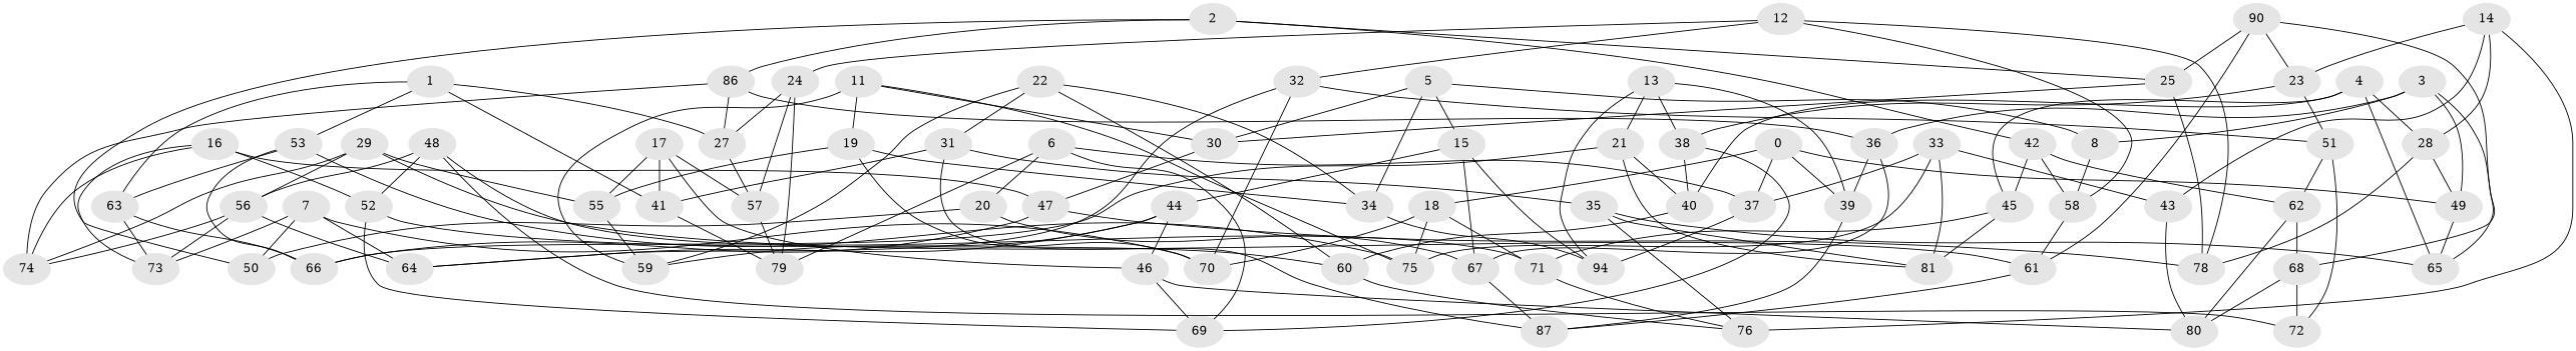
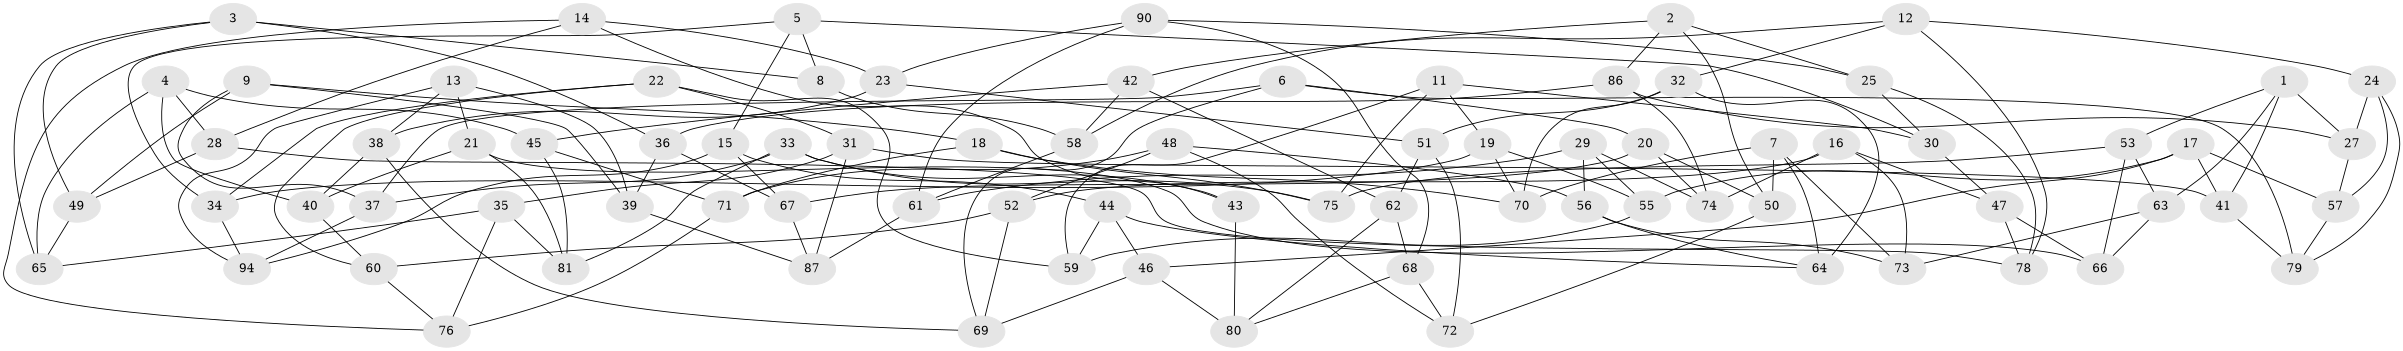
  graph {
    node [color=gray90 style=filled]
    1
    27
    41
    53
    63
    57
    79
    75
    66
    73
    2
    25
    n13 [label=86]
    42
    50
    30
    78
    36
    74
    45
    58
    62
    72
    3
    8
    49
    65
    39
    67
    4
    28
    40
    60
    71
    81
    5
    15
    34
    n39 [label=94]
    44
    47
    6
    20
    37
    69
    7
    64
    70
    43
    80
    61
-   9 [label=0]
+   9
    18
    n54 [label=87]
    n55 [label=90]
    23
    68
    38
    51
    11
    19
    59
    55
    12
    24
    32
    13
    21
    14
    76
    46
    16
    52
    17
    22
    31
    35
    29
    56
    33
    48
    1 -- 27
    1 -- 41
    1 -- 53
    1 -- 63
    27 -- 57
    41 -- 79
    53 -- 63
    53 -- 75
    53 -- 66
    63 -- 66
    63 -- 73
    57 -- 79
    2 -- 25
    2 -- n13
    2 -- 42
    2 -- 50
    25 -- 30
    25 -- 78
    n13 -- 27
    n13 -- 36
    n13 -- 74
    42 -- 45
    42 -- 58
    42 -- 62
+   50 -- 72
    30 -- 47
    36 -- 39
    36 -- 67
    45 -- 71
    45 -- 81
    58 -- 61
    62 -- 80
    62 -- 68
    3 -- 36
    3 -- 8
    3 -- 49
    3 -- 65
    8 -- 58
    49 -- 65
    39 -- n54
    67 -- n54
    4 -- 45
    4 -- 65
    4 -- 28
    4 -- 40
    28 -- 78
    28 -- 49
    40 -- 60
    60 -- 76
    71 -- 76
    5 -- 30
    5 -- 8
    5 -- 15
    5 -- 34
    15 -- 67
    15 -- n39
    15 -- 44
    34 -- n39
    44 -- 64
    44 -- 59
    44 -- 46
    47 -- 66
    47 -- 78
    6 -- 79
    6 -- 20
    6 -- 37
    6 -- 69
    20 -- 50
-   56 -- 74
+   20 -- 74
    20 -- 67
    37 -- n39
    7 -- 73
    7 -- 50
    7 -- 64
    7 -- 70
    43 -- 80
    61 -- n54
    9 -- 49
    9 -- 39
    9 -- 37
    9 -- 18
    18 -- 75
    18 -- 71
    18 -- 70
    n55 -- 25
    n55 -- 61
    n55 -- 23
    n55 -- 68
    23 -- 38
    23 -- 51
    68 -- 72
    68 -- 80
    38 -- 40
    38 -- 69
    51 -- 62
    51 -- 72
    11 -- 75
    11 -- 30
    11 -- 19
    11 -- 59
    19 -- 34
    19 -- 70
    19 -- 55
    55 -- 59
    12 -- 78
    12 -- 58
    12 -- 24
    12 -- 32
    24 -- 27
    24 -- 57
    24 -- 79
    32 -- 64
    32 -- 70
    32 -- 51
    13 -- 39
    13 -- n39
    13 -- 38
    13 -- 21
    21 -- 66
    21 -- 40
    21 -- 81
    14 -- 28
    14 -- 43
    14 -- 23
    14 -- 76
    46 -- 69
    46 -- 80
    16 -- 73
    16 -- 74
    16 -- 47
    16 -- 52
    52 -- 60
    52 -- 69
    17 -- 41
    17 -- 57
    17 -- 55
    17 -- 46
    22 -- 60
    22 -- 34
    22 -- 59
    22 -- 31
    31 -- 41
    31 -- n54
    31 -- 35
    35 -- 65
    35 -- 81
    35 -- 76
    29 -- 74
    29 -- 61
    29 -- 55
    29 -- 56
    56 -- 73
    56 -- 64
    33 -- 75
    33 -- 81
    33 -- 37
    33 -- 43
    48 -- 72
    48 -- 71
    48 -- 52
    48 -- 56
  }
